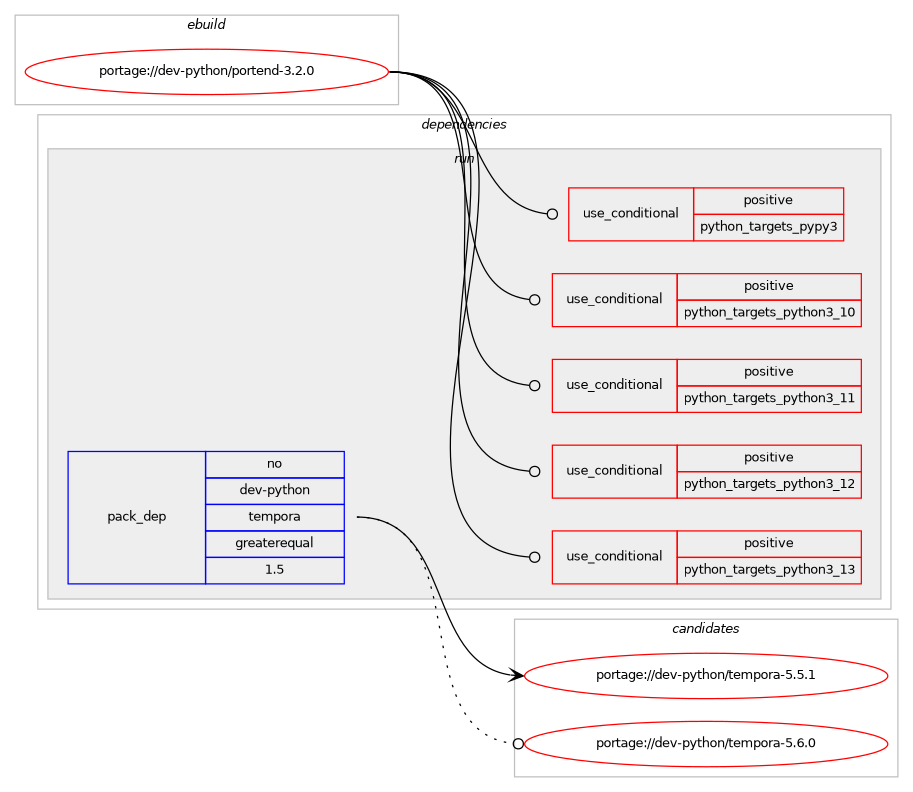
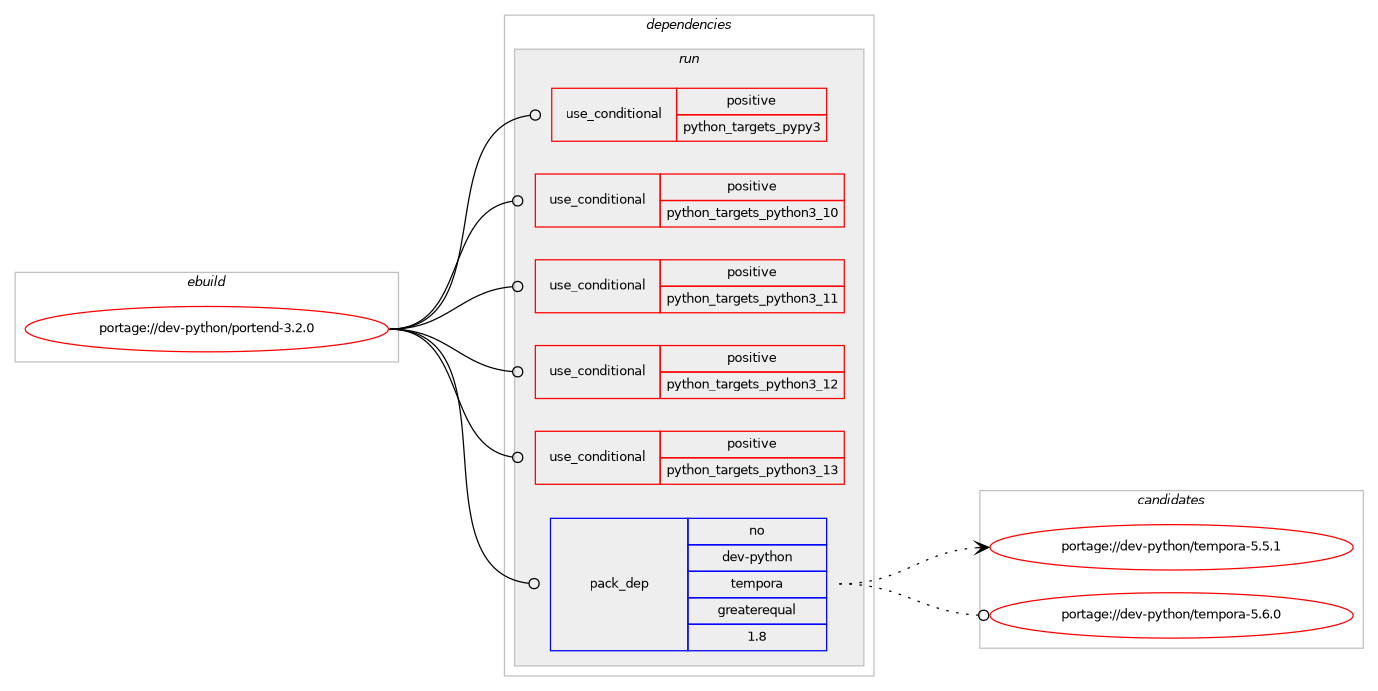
  digraph {
    compound=true
    concentrate=true
    fontname=Helvetica
    fontsize=10
    newrank=true
    rankdir=LR
    ranksep=1.5
    node [color=red fontname=Helvetica fontsize=10 shape=none]
    edge [arrowhead=odot headport=w style=solid tailport=e weight=20]
    n1 [label="portage://dev-python/portend-3.2.0" width=4 shape=""]
    n2 [label=<<TABLE BORDER="0" CELLBORDER="1" CELLSPACING="0" CELLPADDING="4"><TR><TD ROWSPAN="3" CELLPADDING="10">use_conditional</TD></TR><TR><TD>positive</TD></TR><TR><TD>python_targets_pypy3</TD></TR></TABLE>>]
    n3 [label=<<TABLE BORDER="0" CELLBORDER="1" CELLSPACING="0" CELLPADDING="4"><TR><TD ROWSPAN="3" CELLPADDING="10">use_conditional</TD></TR><TR><TD>positive</TD></TR><TR><TD>python_targets_python3_10</TD></TR></TABLE>>]
    n4 [label=<<TABLE BORDER="0" CELLBORDER="1" CELLSPACING="0" CELLPADDING="4"><TR><TD ROWSPAN="3" CELLPADDING="10">use_conditional</TD></TR><TR><TD>positive</TD></TR><TR><TD>python_targets_python3_11</TD></TR></TABLE>>]
    n5 [label=<<TABLE BORDER="0" CELLBORDER="1" CELLSPACING="0" CELLPADDING="4"><TR><TD ROWSPAN="3" CELLPADDING="10">use_conditional</TD></TR><TR><TD>positive</TD></TR><TR><TD>python_targets_python3_12</TD></TR></TABLE>>]
    n6 [label=<<TABLE BORDER="0" CELLBORDER="1" CELLSPACING="0" CELLPADDING="4"><TR><TD ROWSPAN="3" CELLPADDING="10">use_conditional</TD></TR><TR><TD>positive</TD></TR><TR><TD>python_targets_python3_13</TD></TR></TABLE>>]
-   n7 [color=blue label=<<TABLE BORDER="0" CELLBORDER="1" CELLSPACING="0" CELLPADDING="4" WIDTH="220"><TR><TD ROWSPAN="6" CELLPADDING="30">pack_dep</TD></TR><TR><TD WIDTH="110">no</TD></TR><TR><TD>dev-python</TD></TR><TR><TD>tempora</TD></TR><TR><TD>greaterequal</TD></TR><TR><TD>1.5</TD></TR></TABLE>>]
+   n7 [color=blue label=<<TABLE BORDER="0" CELLBORDER="1" CELLSPACING="0" CELLPADDING="4" WIDTH="220"><TR><TD ROWSPAN="6" CELLPADDING="30">pack_dep</TD></TR><TR><TD WIDTH="110">no</TD></TR><TR><TD>dev-python</TD></TR><TR><TD>tempora</TD></TR><TR><TD>greaterequal</TD></TR><TR><TD>1.8</TD></TR></TABLE>>]
    n8 [label="portage://dev-python/tempora-5.5.1" width=4 shape=""]
    n9 [label="portage://dev-python/tempora-5.6.0" width=4 shape=""]
    subgraph cluster_1 {
      color=gray
      label=<<i>ebuild</i>>
      rank=same
      n1
    }
    subgraph cluster_2 {
      color=gray
      label=<<i>dependencies</i>>
      subgraph cluster_3 {
        color=gray
        fillcolor="#eeeeee"
        label=<<i>compile</i>>
        style=filled
      }
      subgraph cluster_4 {
        color=gray
        fillcolor="#eeeeee"
        label=<<i>compile and run</i>>
        style=filled
      }
      subgraph cluster_5 {
        color=gray
        fillcolor="#eeeeee"
        label=<<i>run</i>>
        style=filled
        subgraph sub_6 {
          color=gray
          fillcolor="#eeeeee"
          label=<<i>run</i>>
          style=filled
          n2
        }
        subgraph sub_7 {
          color=gray
          fillcolor="#eeeeee"
          label=<<i>run</i>>
          style=filled
          n3
        }
        subgraph sub_8 {
          color=gray
          fillcolor="#eeeeee"
          label=<<i>run</i>>
          style=filled
          n4
        }
        subgraph sub_9 {
          color=gray
          fillcolor="#eeeeee"
          label=<<i>run</i>>
          style=filled
          n5
        }
        subgraph sub_10 {
          color=gray
          fillcolor="#eeeeee"
          label=<<i>run</i>>
          style=filled
          n6
        }
        subgraph sub_11 {
          color=gray
          fillcolor="#eeeeee"
          label=<<i>run</i>>
          style=filled
          n7
        }
      }
    }
    subgraph cluster_12 {
      color=gray
      label=<<i>candidates</i>>
      rank=same
      subgraph sub_13 {
        color=black
        label=<<i>candidates</i>>
        nodesep=1
        rank=same
        n8
        n9
      }
    }
    n1 -> n2
    n1 -> n3
    n1 -> n4
    n1 -> n5
    n1 -> n6
-   n7 -> n8 [arrowhead=vee weight=100]
+   n1 -> n7
+   n7 -> n8 [arrowhead=vee style=dotted weight=100]
    n7 -> n9 [style=dotted weight=100]
  }
